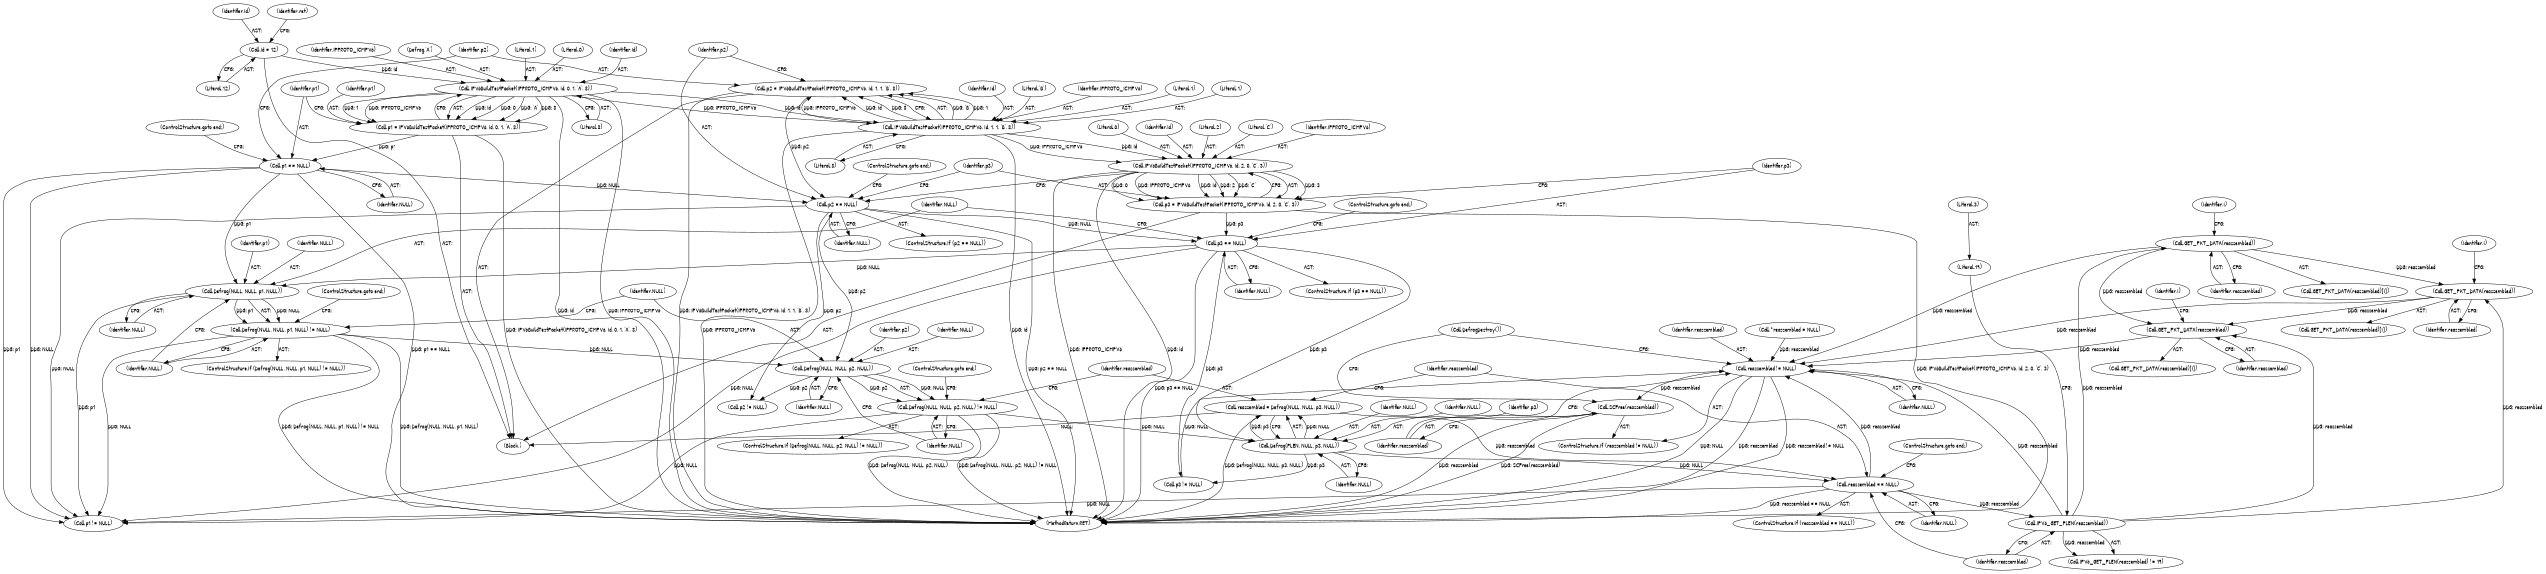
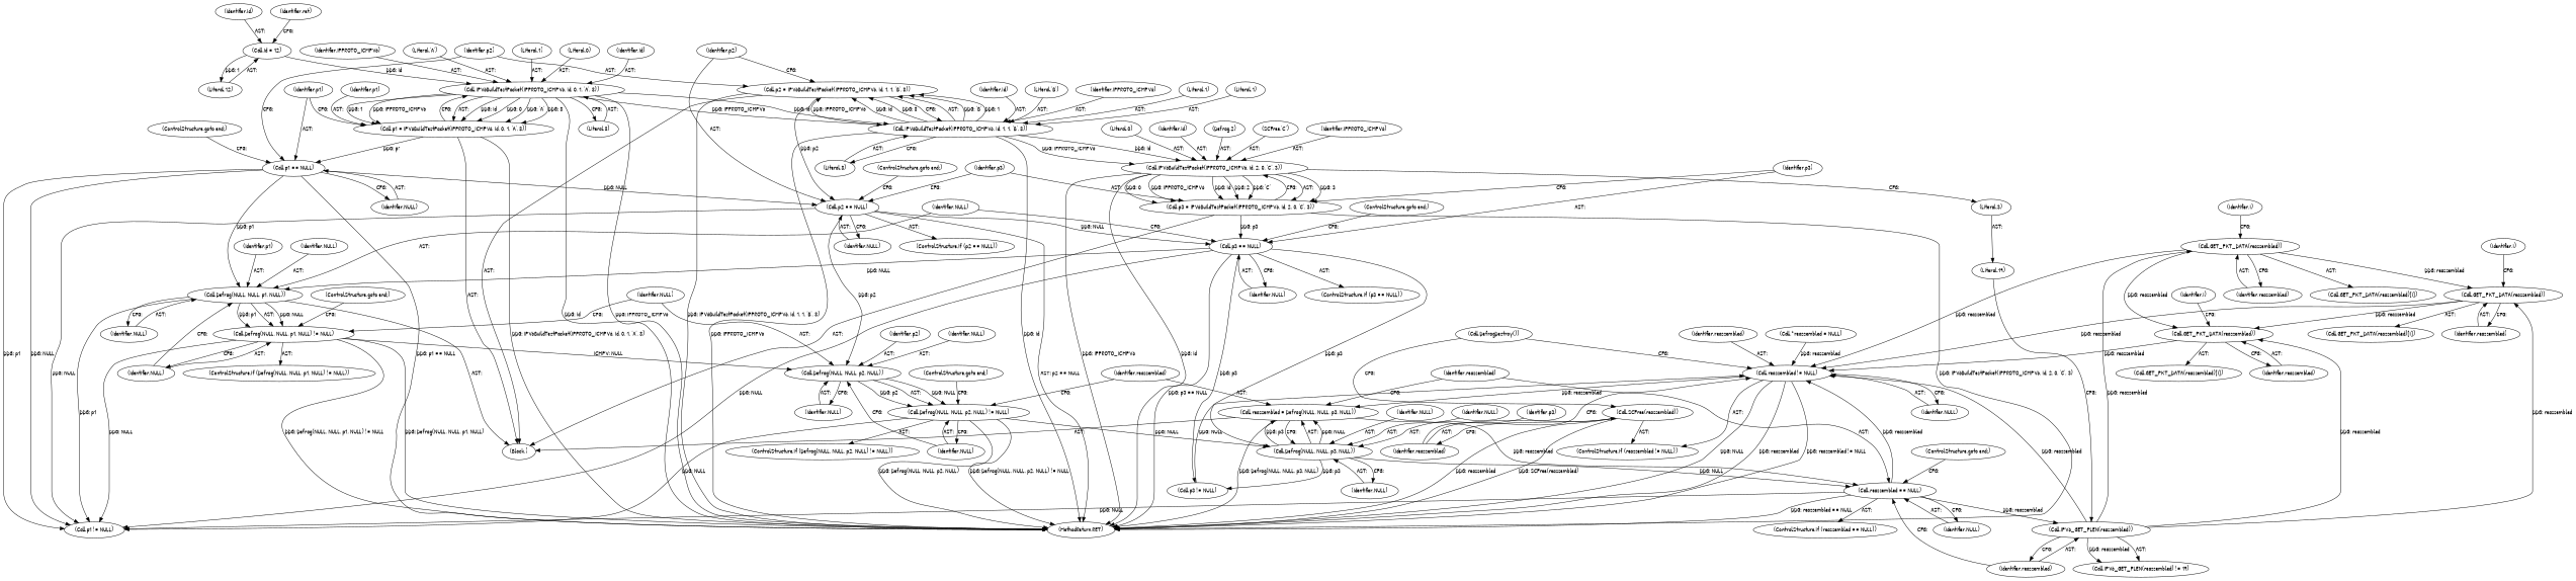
  digraph {
    fontname="Patrick Hand"
    node [fontname="Patrick Hand"]
    edge [fontname="Patrick Hand"]
    n1 [label="(Call,GET_PKT_DATA(reassembled))"]
    n2 [label="(Call,GET_PKT_DATA(reassembled))"]
    n3 [label="(Call,GET_PKT_DATA(reassembled))"]
    n4 [label="(Call,reassembled != NULL)"]
    n5 [label="(Identifier,reassembled)"]
    n6 [label="(Call,GET_PKT_DATA(reassembled)[i])"]
    n7 [label="(Identifier,reassembled)"]
    n8 [label="(Call,GET_PKT_DATA(reassembled)[i])"]
    n9 [label="(Call,GET_PKT_DATA(reassembled)[i])"]
    n10 [label="(Identifier,reassembled)"]
    n11 [label="(MethodReturn,RET)"]
    n12 [label="(Call,SCFree(reassembled))"]
    n13 [label="(Identifier,NULL)"]
    n14 [label="(ControlStructure,if (reassembled != NULL))"]
    n15 [label="(Call,IPV6_GET_PLEN(reassembled))"]
    n16 [label="(Identifier,reassembled)"]
    n17 [label="(Call,IPV6_GET_PLEN(reassembled) != 19)"]
    n18 [label="(Call,reassembled == NULL)"]
    n19 [label="(Identifier,NULL)"]
    n20 [label="(ControlStructure,if (reassembled == NULL))"]
    n21 [label="(Call,p1 != NULL)"]
    n22 [label="(Call,reassembled = Defrag(NULL, NULL, p3, NULL))"]
-   n23 [label="(Call,Defrag(PLEN, NULL, p3, NULL))"]
+   n23 [label="(Call,Defrag(NULL, NULL, p3, NULL))"]
    n24 [label="(Block,)"]
    n25 [label="(Call,p3 != NULL)"]
    n26 [label="(Identifier,NULL)"]
    n27 [label="(Call,Defrag(NULL, NULL, p2, NULL) != NULL)"]
    n28 [label="(ControlStructure,if (Defrag(NULL, NULL, p2, NULL) != NULL))"]
    n29 [label="(Identifier,NULL)"]
    n30 [label="(Call,Defrag(NULL, NULL, p2, NULL))"]
-   n31 [label="(Call,p2 != NULL)"]
    n32 [label="(Identifier,NULL)"]
    n33 [label="(Call,Defrag(NULL, NULL, p1, NULL) != NULL)"]
    n34 [label="(Identifier,NULL)"]
    n35 [label="(ControlStructure,if (Defrag(NULL, NULL, p1, NULL) != NULL))"]
    n36 [label="(Call,Defrag(NULL, NULL, p1, NULL))"]
    n37 [label="(Identifier,NULL)"]
    n38 [label="(Call,p3 == NULL)"]
    n39 [label="(Identifier,NULL)"]
    n40 [label="(ControlStructure,if (p3 == NULL))"]
    n41 [label="(Call,p3 = IPV6BuildTestPacket(IPPROTO_ICMPV6, id, 2, 0, 'C', 3))"]
    n42 [label="(Call,IPV6BuildTestPacket(IPPROTO_ICMPV6, id, 2, 0, 'C', 3))"]
    n43 [label="(Literal,3)"]
    n44 [label="(Literal,19)"]
    n45 [label="(Call,IPV6BuildTestPacket(IPPROTO_ICMPV6, id, 1, 1, 'B', 8))"]
    n46 [label="(Call,p2 = IPV6BuildTestPacket(IPPROTO_ICMPV6, id, 1, 1, 'B', 8))"]
    n47 [label="(Literal,8)"]
    n48 [label="(Call,p2 == NULL)"]
    n49 [label="(Call,IPV6BuildTestPacket(IPPROTO_ICMPV6, id, 0, 1, 'A', 8))"]
    n50 [label="(Call,p1 = IPV6BuildTestPacket(IPPROTO_ICMPV6, id, 0, 1, 'A', 8))"]
    n51 [label="(Literal,8)"]
    n52 [label="(Call,p1 == NULL)"]
    n53 [label="(Call,id = 12)"]
    n54 [label="(Literal,12)"]
    n55 [label="(Identifier,NULL)"]
    n56 [label="(ControlStructure,if (p2 == NULL))"]
    n57 [label="(Identifier,NULL)"]
    n58 [label="(Identifier,reassembled)"]
    n59 [label="(ControlStructure,goto end;)"]
    n60 [label="(Identifier,reassembled)"]
    n61 [label="(Identifier,NULL)"]
    n62 [label="(Identifier,id)"]
    n63 [label="(Identifier,IPPROTO_ICMPV6)"]
    n64 [label="(Literal,0)"]
    n65 [label="(Identifier,reassembled)"]
    n66 [label="(ControlStructure,goto end;)"]
    n67 [label="(Identifier,p2)"]
    n68 [label="(Identifier,p1)"]
    n69 [label="(Identifier,reassembled)"]
-   n70 [label="(Defrag,'A')"]
+   n70 [label="(Literal,'A')"]
    n71 [label="(Identifier,p1)"]
    n72 [label="(Call,*reassembled = NULL)"]
    n73 [label="(Identifier,id)"]
    n74 [label="(Identifier,p2)"]
    n75 [label="(Literal,1)"]
    n76 [label="(Identifier,NULL)"]
    n77 [label="(Identifier,p2)"]
    n78 [label="(Literal,'B')"]
    n79 [label="(ControlStructure,goto end;)"]
    n80 [label="(ControlStructure,goto end;)"]
    n81 [label="(Identifier,NULL)"]
-   n82 [label="(Literal,2)"]
+   n82 [label="(Defrag,2)"]
    n83 [label="(Identifier,p3)"]
    n84 [label="(Literal,0)"]
    n85 [label="(Identifier,i)"]
    n86 [label="(Identifier,id)"]
    n87 [label="(Identifier,id)"]
    n88 [label="(Identifier,NULL)"]
    n89 [label="(Identifier,p1)"]
-   n90 [label="(Literal,'C')"]
+   n90 [label="(SCFree,'C')"]
    n91 [label="(Identifier,NULL)"]
    n92 [label="(Identifier,i)"]
    n93 [label="(Call,DefragDestroy())"]
    n94 [label="(Identifier,p3)"]
    n95 [label="(ControlStructure,goto end;)"]
    n96 [label="(Identifier,IPPROTO_ICMPV6)"]
    n97 [label="(Literal,1)"]
    n98 [label="(Identifier,ret)"]
    n99 [label="(ControlStructure,goto end;)"]
    n100 [label="(Identifier,p3)"]
    n101 [label="(Literal,1)"]
    n102 [label="(Identifier,IPPROTO_ICMPV6)"]
    n103 [label="(Identifier,NULL)"]
    n104 [label="(Identifier,i)"]
    n1 -> n2 [label="DDG: reassembled"]
    n1 -> n3 [label="DDG: reassembled"]
    n1 -> n4 [label="DDG: reassembled"]
    n1 -> n5 [label="CFG: "]
    n1 -> n6 [label="AST: "]
    n2 -> n3 [label="DDG: reassembled"]
    n2 -> n4 [label="DDG: reassembled"]
    n2 -> n7 [label="CFG: "]
    n2 -> n8 [label="AST: "]
    n3 -> n4 [label="DDG: reassembled"]
    n3 -> n9 [label="AST: "]
    n3 -> n10 [label="CFG: "]
    n4 -> n11 [label="DDG: NULL"]
    n4 -> n11 [label="DDG: reassembled"]
    n4 -> n11 [label="DDG: reassembled != NULL"]
-   n4 -> n12 [label="DDG: reassembled"]
+   n4 -> n22 [label="DDG: reassembled"]
    n4 -> n13 [label="CFG: "]
    n4 -> n14 [label="AST: "]
    n5 -> n1 [label="AST: "]
    n7 -> n2 [label="AST: "]
    n10 -> n3 [label="AST: "]
    n12 -> n11 [label="DDG: reassembled"]
    n12 -> n11 [label="DDG: SCFree(reassembled)"]
    n12 -> n14 [label="AST: "]
    n12 -> n58 [label="CFG: "]
    n13 -> n4 [label="AST: "]
    n15 -> n1 [label="DDG: reassembled"]
    n15 -> n2 [label="DDG: reassembled"]
    n15 -> n3 [label="DDG: reassembled"]
    n15 -> n4 [label="DDG: reassembled"]
    n15 -> n16 [label="CFG: "]
    n15 -> n17 [label="AST: "]
    n15 -> n17 [label="DDG: reassembled"]
    n16 -> n15 [label="AST: "]
    n16 -> n18 [label="CFG: "]
    n18 -> n4 [label="DDG: reassembled"]
    n18 -> n11 [label="DDG: reassembled == NULL"]
    n18 -> n15 [label="DDG: reassembled"]
    n18 -> n19 [label="CFG: "]
    n18 -> n20 [label="AST: "]
    n18 -> n21 [label="DDG: NULL"]
    n19 -> n18 [label="AST: "]
    n22 -> n11 [label="DDG: Defrag(NULL, NULL, p3, NULL)"]
    n22 -> n18 [label="DDG: reassembled"]
    n22 -> n23 [label="CFG: "]
-   n22 -> n24 [label="NULL: "]
+   n22 -> n24 [label="AST: "]
    n23 -> n18 [label="DDG: NULL"]
    n23 -> n22 [label="AST: "]
    n23 -> n22 [label="DDG: NULL"]
    n23 -> n22 [label="DDG: p3"]
    n23 -> n25 [label="DDG: p3"]
    n23 -> n26 [label="CFG: "]
    n25 -> n4 [label="DDG: NULL"]
    n26 -> n23 [label="AST: "]
    n27 -> n11 [label="DDG: Defrag(NULL, NULL, p2, NULL)"]
    n27 -> n11 [label="DDG: Defrag(NULL, NULL, p2, NULL) != NULL"]
    n27 -> n21 [label="DDG: NULL"]
    n27 -> n23 [label="DDG: NULL"]
    n27 -> n28 [label="AST: "]
    n27 -> n29 [label="CFG: "]
    n29 -> n27 [label="AST: "]
    n29 -> n30 [label="CFG: "]
    n30 -> n27 [label="AST: "]
    n30 -> n27 [label="DDG: NULL"]
    n30 -> n27 [label="DDG: p2"]
-   n30 -> n31 [label="DDG: p2"]
    n30 -> n32 [label="CFG: "]
    n32 -> n30 [label="AST: "]
    n33 -> n11 [label="DDG: Defrag(NULL, NULL, p1, NULL)"]
    n33 -> n11 [label="DDG: Defrag(NULL, NULL, p1, NULL) != NULL"]
    n33 -> n21 [label="DDG: NULL"]
-   n33 -> n30 [label="DDG: NULL"]
+   n33 -> n30 [label="ICMPV: NULL"]
    n33 -> n34 [label="CFG: "]
    n33 -> n35 [label="AST: "]
    n34 -> n33 [label="AST: "]
    n34 -> n36 [label="CFG: "]
    n36 -> n21 [label="DDG: p1"]
    n36 -> n33 [label="AST: "]
    n36 -> n33 [label="DDG: NULL"]
    n36 -> n33 [label="DDG: p1"]
    n36 -> n37 [label="CFG: "]
    n37 -> n36 [label="AST: "]
    n38 -> n11 [label="DDG: p3 == NULL"]
    n38 -> n21 [label="DDG: NULL"]
    n38 -> n23 [label="DDG: p3"]
    n38 -> n25 [label="DDG: p3"]
    n38 -> n36 [label="DDG: NULL"]
    n38 -> n39 [label="CFG: "]
    n38 -> n40 [label="AST: "]
    n39 -> n38 [label="AST: "]
    n41 -> n11 [label="DDG: IPV6BuildTestPacket(IPPROTO_ICMPV6, id, 2, 0, 'C', 3)"]
    n41 -> n24 [label="AST: "]
    n41 -> n38 [label="DDG: p3"]
    n41 -> n42 [label="CFG: "]
    n42 -> n11 [label="DDG: id"]
    n42 -> n11 [label="DDG: IPPROTO_ICMPV6"]
    n42 -> n41 [label="AST: "]
    n42 -> n41 [label="DDG: 3"]
    n42 -> n41 [label="DDG: 0"]
    n42 -> n41 [label="DDG: IPPROTO_ICMPV6"]
    n42 -> n41 [label="DDG: id"]
    n42 -> n41 [label="DDG: 2"]
    n42 -> n41 [label="DDG: 'C'"]
-   n42 -> n48 [label="CFG: "]
+   n42 -> n43 [label="CFG: "]
    n43 -> n44 [label="AST: "]
    n44 -> n15 [label="CFG: "]
    n45 -> n11 [label="DDG: IPPROTO_ICMPV6"]
    n45 -> n11 [label="DDG: id"]
    n45 -> n42 [label="DDG: IPPROTO_ICMPV6"]
    n45 -> n42 [label="DDG: id"]
    n45 -> n46 [label="AST: "]
    n45 -> n46 [label="DDG: 'B'"]
    n45 -> n46 [label="DDG: 1"]
    n45 -> n46 [label="DDG: IPPROTO_ICMPV6"]
    n45 -> n46 [label="DDG: id"]
    n45 -> n46 [label="DDG: 8"]
    n45 -> n47 [label="CFG: "]
    n46 -> n11 [label="DDG: IPV6BuildTestPacket(IPPROTO_ICMPV6, id, 1, 1, 'B', 8)"]
    n46 -> n24 [label="AST: "]
    n46 -> n45 [label="CFG: "]
    n46 -> n48 [label="DDG: p2"]
    n47 -> n45 [label="AST: "]
-   n48 -> n11 [label="DDG: p2 == NULL"]
+   n48 -> n11 [label="AST: p2 == NULL"]
    n48 -> n21 [label="DDG: NULL"]
    n48 -> n30 [label="DDG: p2"]
-   n48 -> n31 [label="DDG: p2"]
    n48 -> n38 [label="DDG: NULL"]
    n48 -> n55 [label="CFG: "]
    n48 -> n56 [label="AST: "]
    n49 -> n11 [label="DDG: IPPROTO_ICMPV6"]
    n49 -> n11 [label="DDG: id"]
    n49 -> n45 [label="DDG: IPPROTO_ICMPV6"]
    n49 -> n45 [label="DDG: id"]
    n49 -> n50 [label="AST: "]
    n49 -> n50 [label="DDG: id"]
    n49 -> n50 [label="DDG: 0"]
    n49 -> n50 [label="DDG: 'A'"]
    n49 -> n50 [label="DDG: 8"]
    n49 -> n50 [label="DDG: 1"]
    n49 -> n50 [label="DDG: IPPROTO_ICMPV6"]
    n49 -> n51 [label="CFG: "]
    n50 -> n11 [label="DDG: IPV6BuildTestPacket(IPPROTO_ICMPV6, id, 0, 1, 'A', 8)"]
    n50 -> n24 [label="AST: "]
    n50 -> n49 [label="CFG: "]
    n50 -> n52 [label="DDG: p1"]
    n51 -> n49 [label="AST: "]
    n52 -> n11 [label="DDG: p1 == NULL"]
    n52 -> n21 [label="DDG: p1"]
    n52 -> n21 [label="DDG: NULL"]
    n52 -> n36 [label="DDG: p1"]
    n52 -> n48 [label="DDG: NULL"]
    n52 -> n57 [label="CFG: "]
-   n53 -> n24 [label="AST: "]
+   n36 -> n24 [label="AST: "]
    n53 -> n49 [label="DDG: id"]
-   n53 -> n54 [label="CFG: "]
+   n53 -> n54 [label="DDG: 1"]
    n54 -> n53 [label="AST: "]
    n55 -> n48 [label="AST: "]
    n57 -> n52 [label="AST: "]
    n58 -> n4 [label="CFG: "]
    n58 -> n12 [label="AST: "]
    n59 -> n52 [label="CFG: "]
    n60 -> n22 [label="AST: "]
    n60 -> n27 [label="CFG: "]
    n61 -> n30 [label="AST: "]
    n61 -> n33 [label="CFG: "]
    n62 -> n45 [label="AST: "]
    n63 -> n42 [label="AST: "]
    n64 -> n42 [label="AST: "]
    n65 -> n4 [label="AST: "]
    n66 -> n48 [label="CFG: "]
    n67 -> n30 [label="AST: "]
    n68 -> n36 [label="AST: "]
    n69 -> n18 [label="AST: "]
    n69 -> n22 [label="CFG: "]
    n70 -> n49 [label="AST: "]
    n71 -> n50 [label="AST: "]
    n72 -> n4 [label="DDG: reassembled"]
    n73 -> n42 [label="AST: "]
    n74 -> n46 [label="AST: "]
    n74 -> n52 [label="CFG: "]
    n75 -> n49 [label="AST: "]
    n76 -> n23 [label="AST: "]
    n77 -> n46 [label="CFG: "]
    n77 -> n48 [label="AST: "]
    n78 -> n45 [label="AST: "]
    n79 -> n38 [label="CFG: "]
    n80 -> n33 [label="CFG: "]
    n81 -> n30 [label="AST: "]
    n82 -> n42 [label="AST: "]
    n83 -> n41 [label="AST: "]
    n83 -> n48 [label="CFG: "]
    n84 -> n49 [label="AST: "]
    n85 -> n2 [label="CFG: "]
    n86 -> n53 [label="AST: "]
    n87 -> n49 [label="AST: "]
    n88 -> n36 [label="AST: "]
    n88 -> n38 [label="CFG: "]
    n89 -> n50 [label="CFG: "]
    n89 -> n52 [label="AST: "]
    n90 -> n42 [label="AST: "]
    n91 -> n23 [label="AST: "]
    n92 -> n3 [label="CFG: "]
    n93 -> n4 [label="CFG: "]
    n93 -> n12 [label="CFG: "]
    n94 -> n38 [label="AST: "]
    n94 -> n41 [label="CFG: "]
    n95 -> n27 [label="CFG: "]
    n96 -> n45 [label="AST: "]
    n97 -> n45 [label="AST: "]
    n98 -> n53 [label="CFG: "]
    n99 -> n18 [label="CFG: "]
    n100 -> n23 [label="AST: "]
    n101 -> n45 [label="AST: "]
    n102 -> n49 [label="AST: "]
    n103 -> n36 [label="AST: "]
    n104 -> n1 [label="CFG: "]
  }
